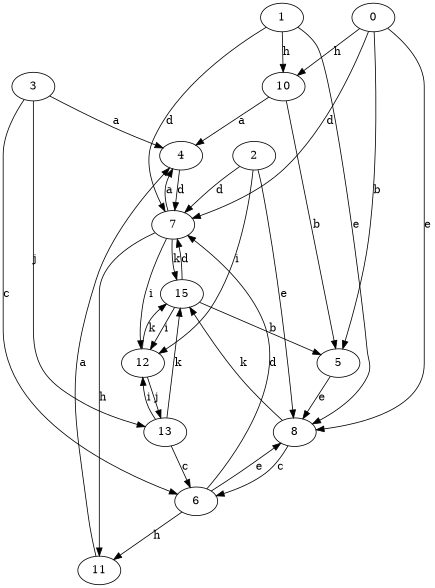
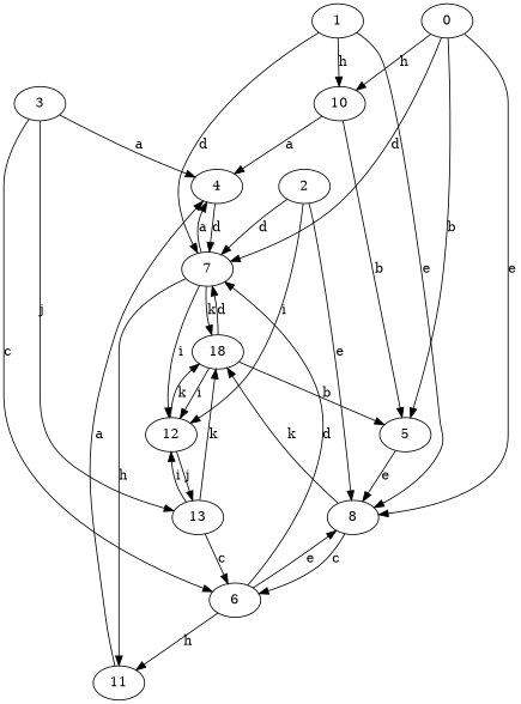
  strict digraph {
    3
    4
    6
    13
    7
    8
    11
    12
-   15
+   15 [label=18]
    5
    10
    0
    1
    2
    3 -> 4 [label=a]
    3 -> 6 [label=c]
    3 -> 13 [label=j]
    4 -> 7 [label=d]
    6 -> 7 [label=d]
    6 -> 8 [label=e]
    6 -> 11 [label=h]
    13 -> 6 [label=c]
    13 -> 12 [label=i]
    13 -> 15 [label=k]
    7 -> 4 [label=a]
    7 -> 11 [label=h]
    7 -> 12 [label=i]
    7 -> 15 [label=k]
    8 -> 6 [label=c]
    8 -> 15 [label=k]
    11 -> 4 [label=a]
    12 -> 13 [label=j]
    12 -> 15 [label=k]
    15 -> 7 [label=d]
    15 -> 12 [label=i]
    15 -> 5 [label=b]
    5 -> 8 [label=e]
    10 -> 4 [label=a]
    10 -> 5 [label=b]
    0 -> 7 [label=d]
    0 -> 8 [label=e]
    0 -> 5 [label=b]
    0 -> 10 [label=h]
    1 -> 7 [label=d]
    1 -> 8 [label=e]
    1 -> 10 [label=h]
    2 -> 7 [label=d]
    2 -> 8 [label=e]
    2 -> 12 [label=i]
  }
